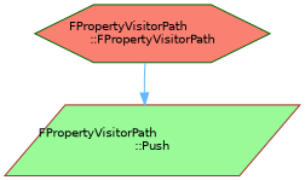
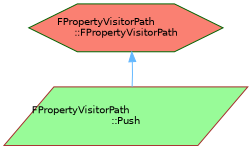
  digraph {
    rankdir=TB
    node [fontname=Helvetica fontsize=10 style=filled]
    n1 [color=darkgreen fillcolor=salmon fontcolor=black height=0.2 label="FPropertyVisitorPath\l::FPropertyVisitorPath" shape=hexagon width=0.4]
    n2 [color=brown fillcolor=palegreen height=0.2 label="FPropertyVisitorPath\l::Push" shape=parallelogram width=0.4]
-   n1 -> n2 [color=steelblue1 fontname=Helvetica fontsize=10 labelfontname=Helvetica labelfontsize=10 style=solid]
+   n2 -> n1 [color=steelblue1 fontname=Helvetica fontsize=10 labelfontname=Helvetica labelfontsize=10 style=solid]
  }
